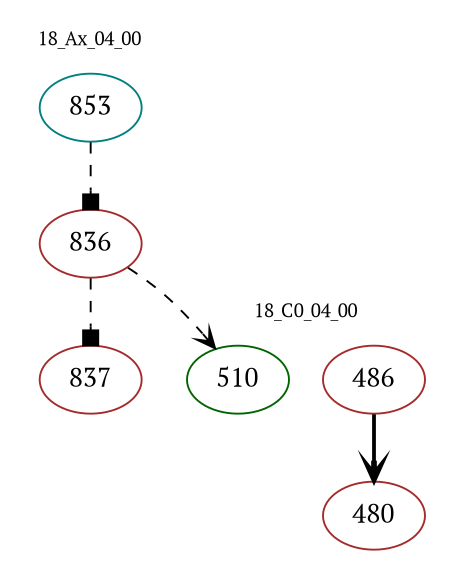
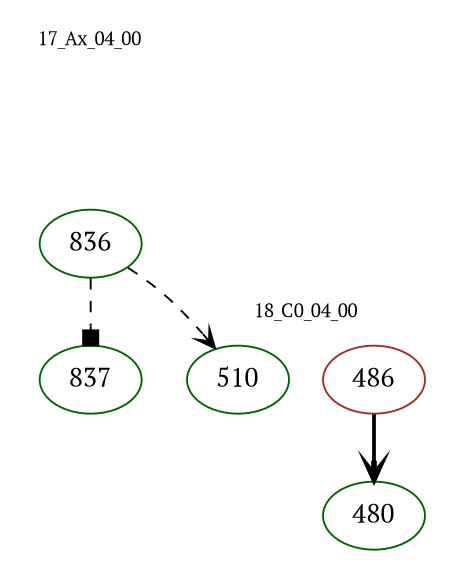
  digraph {
    fontname="PT Serif"
    node [color=darkgreen fontname="PT Serif"]
    edge [arrowhead=box color=black fontname="PT Serif" style=dashed]
-   n1 [color=teal label=853]
-   n2 [color=brown label=836]
-   n3 [color=brown label=837]
+   n2 [label=836]
+   n3 [label=837]
    n4 [color=brown label=486]
-   n5 [color=brown label=480]
+   n5 [label=480]
    n6 [label=510]
    subgraph cluster_1 {
      color=white
      fontsize=10
-     label="18_Ax_04_00"
-     n1
+     label="17_Ax_04_00"
      n2
      n3
    }
    subgraph cluster_2 {
      color=white
      fontsize=10
      label="18_C0_04_00"
      n4
      n5
      n6
    }
-   n1 -> n2
    n2 -> n3
    n2 -> n6 [arrowhead=vee]
    n4 -> n5 [arrowhead=vee style=bold]
  }
